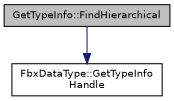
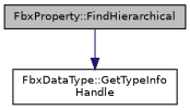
  digraph {
    rankdir=TB
    node [color=black fontname=Helvetica fontsize=10 shape=record style=filled]
-   n1 [fillcolor=grey75 fontcolor=black height=0.2 label="GetTypeInfo::FindHierarchical" width=0.4]
+   n1 [fillcolor=grey75 fontcolor=black height=0.2 label="FbxProperty::FindHierarchical" width=0.4]
    n2 [fillcolor=white height=0.2 label="FbxDataType::GetTypeInfo\lHandle" width=0.4]
    n1 -> n2 [color=midnightblue fontname=Helvetica fontsize=10 labelfontname=Helvetica labelfontsize=10 style=solid]
  }
